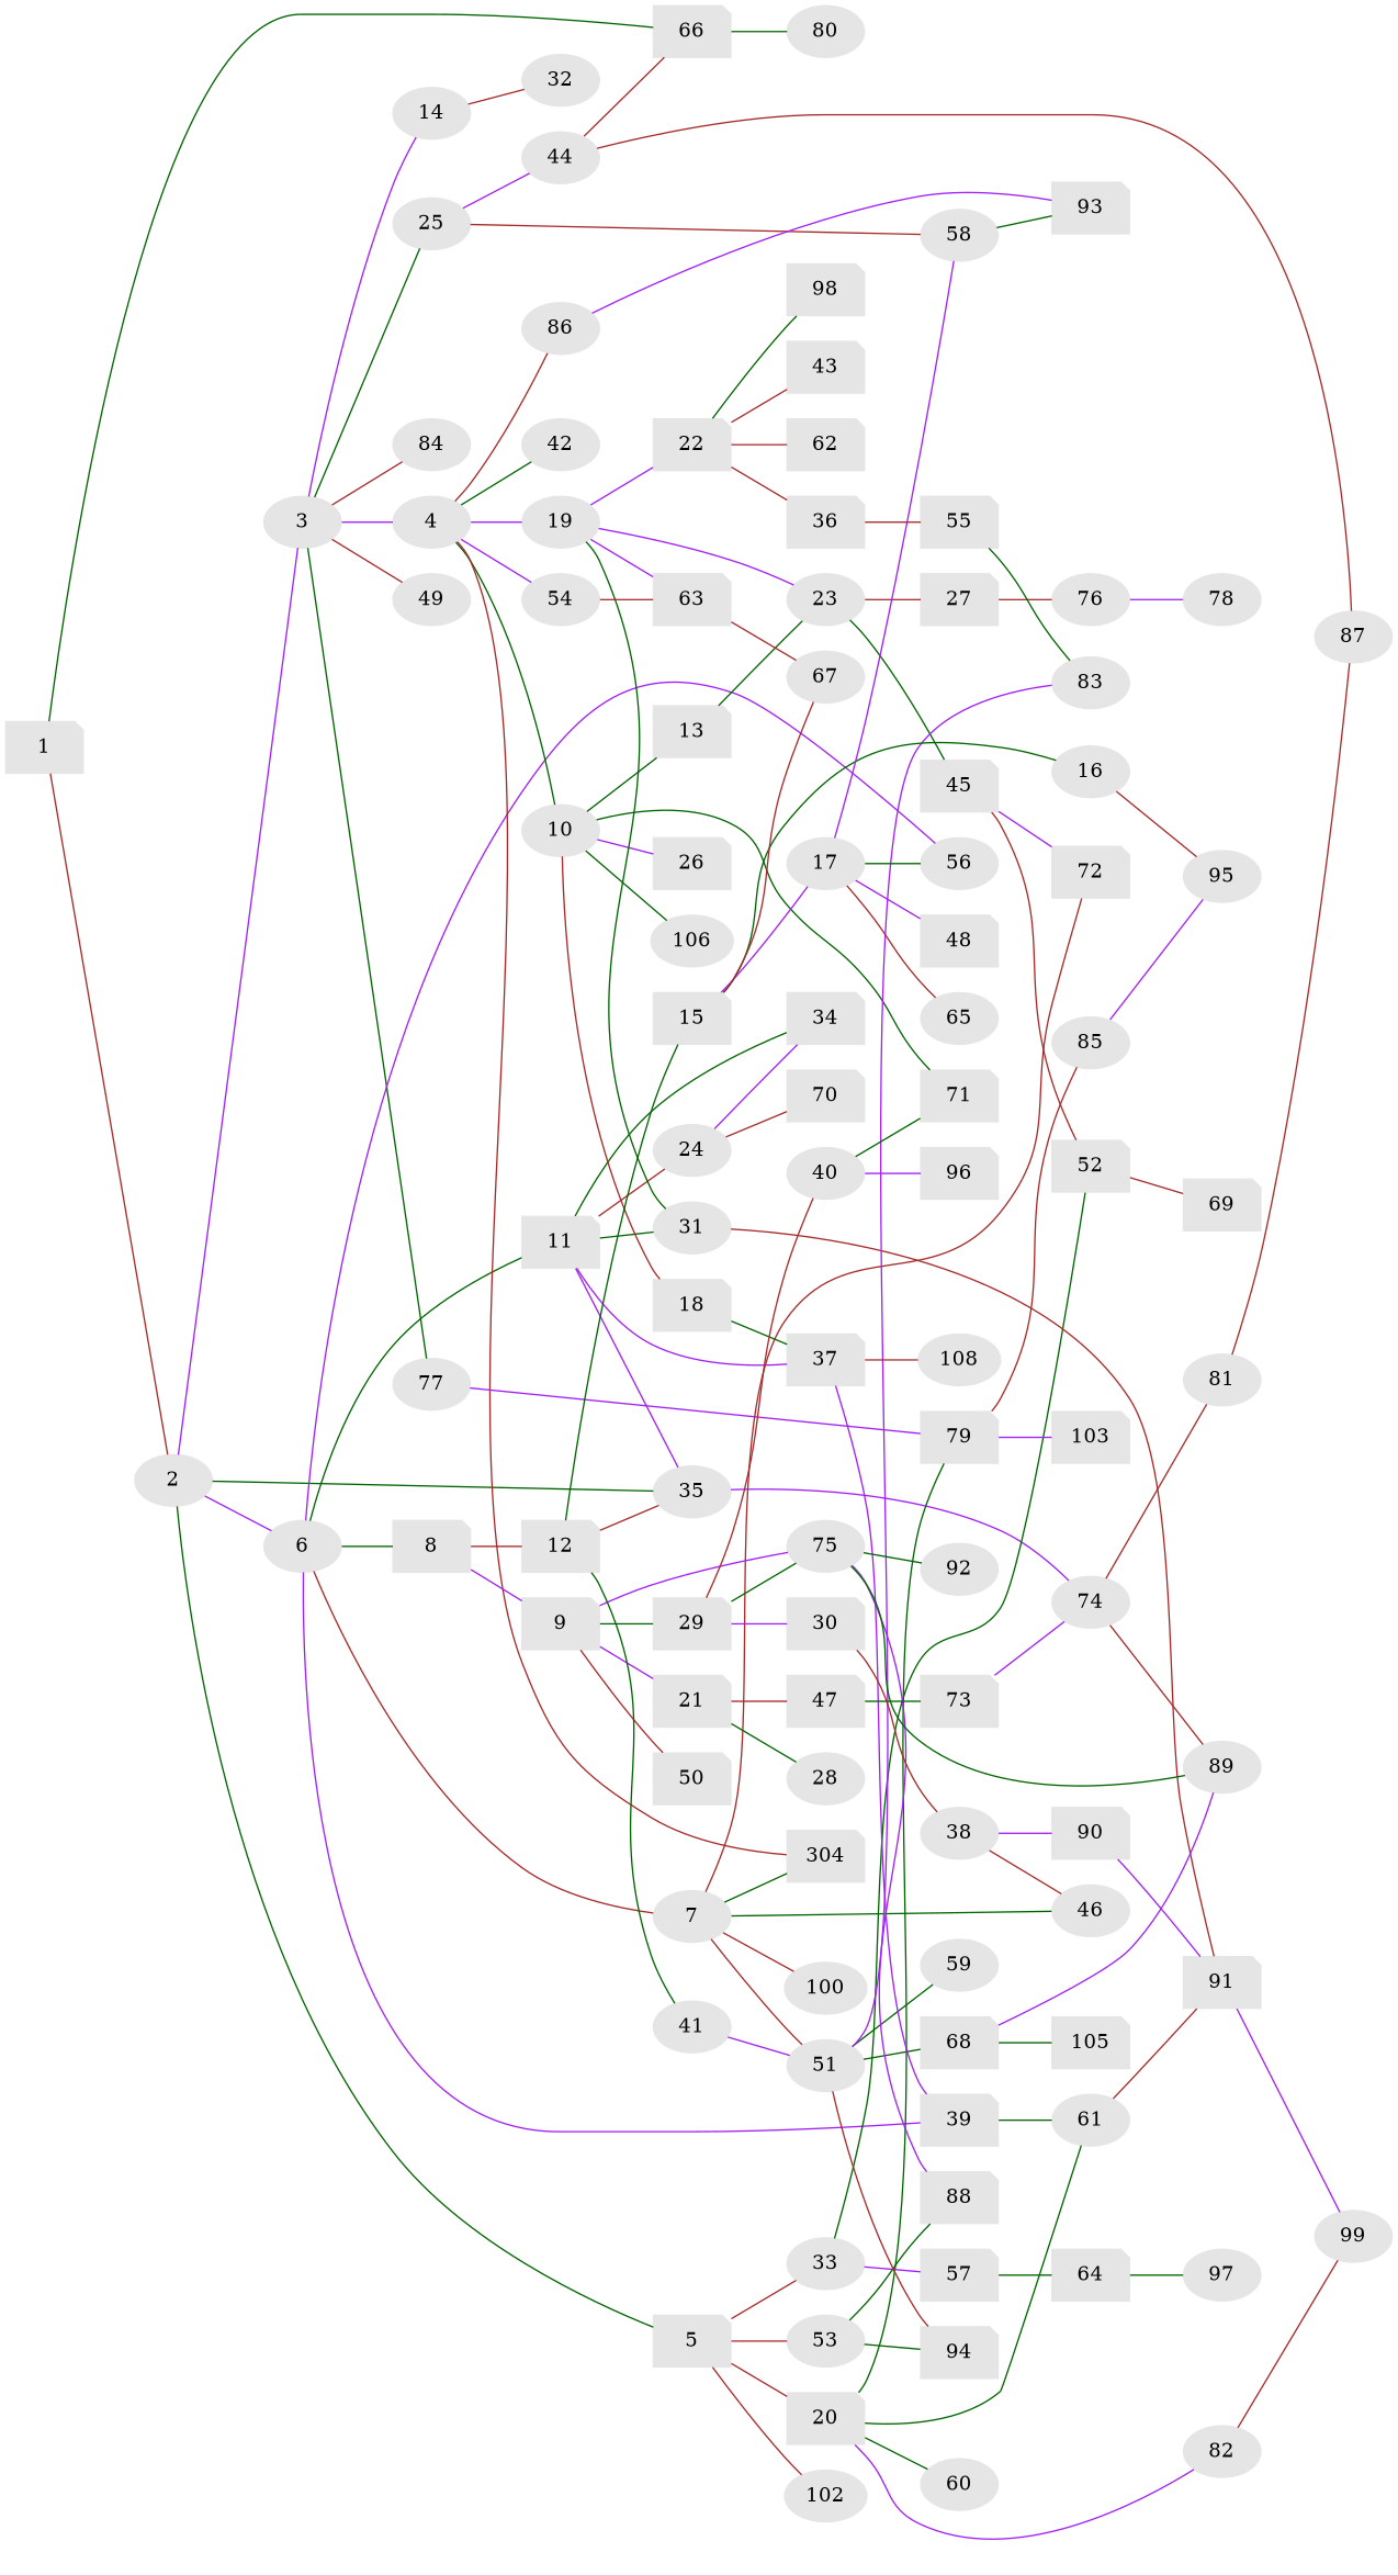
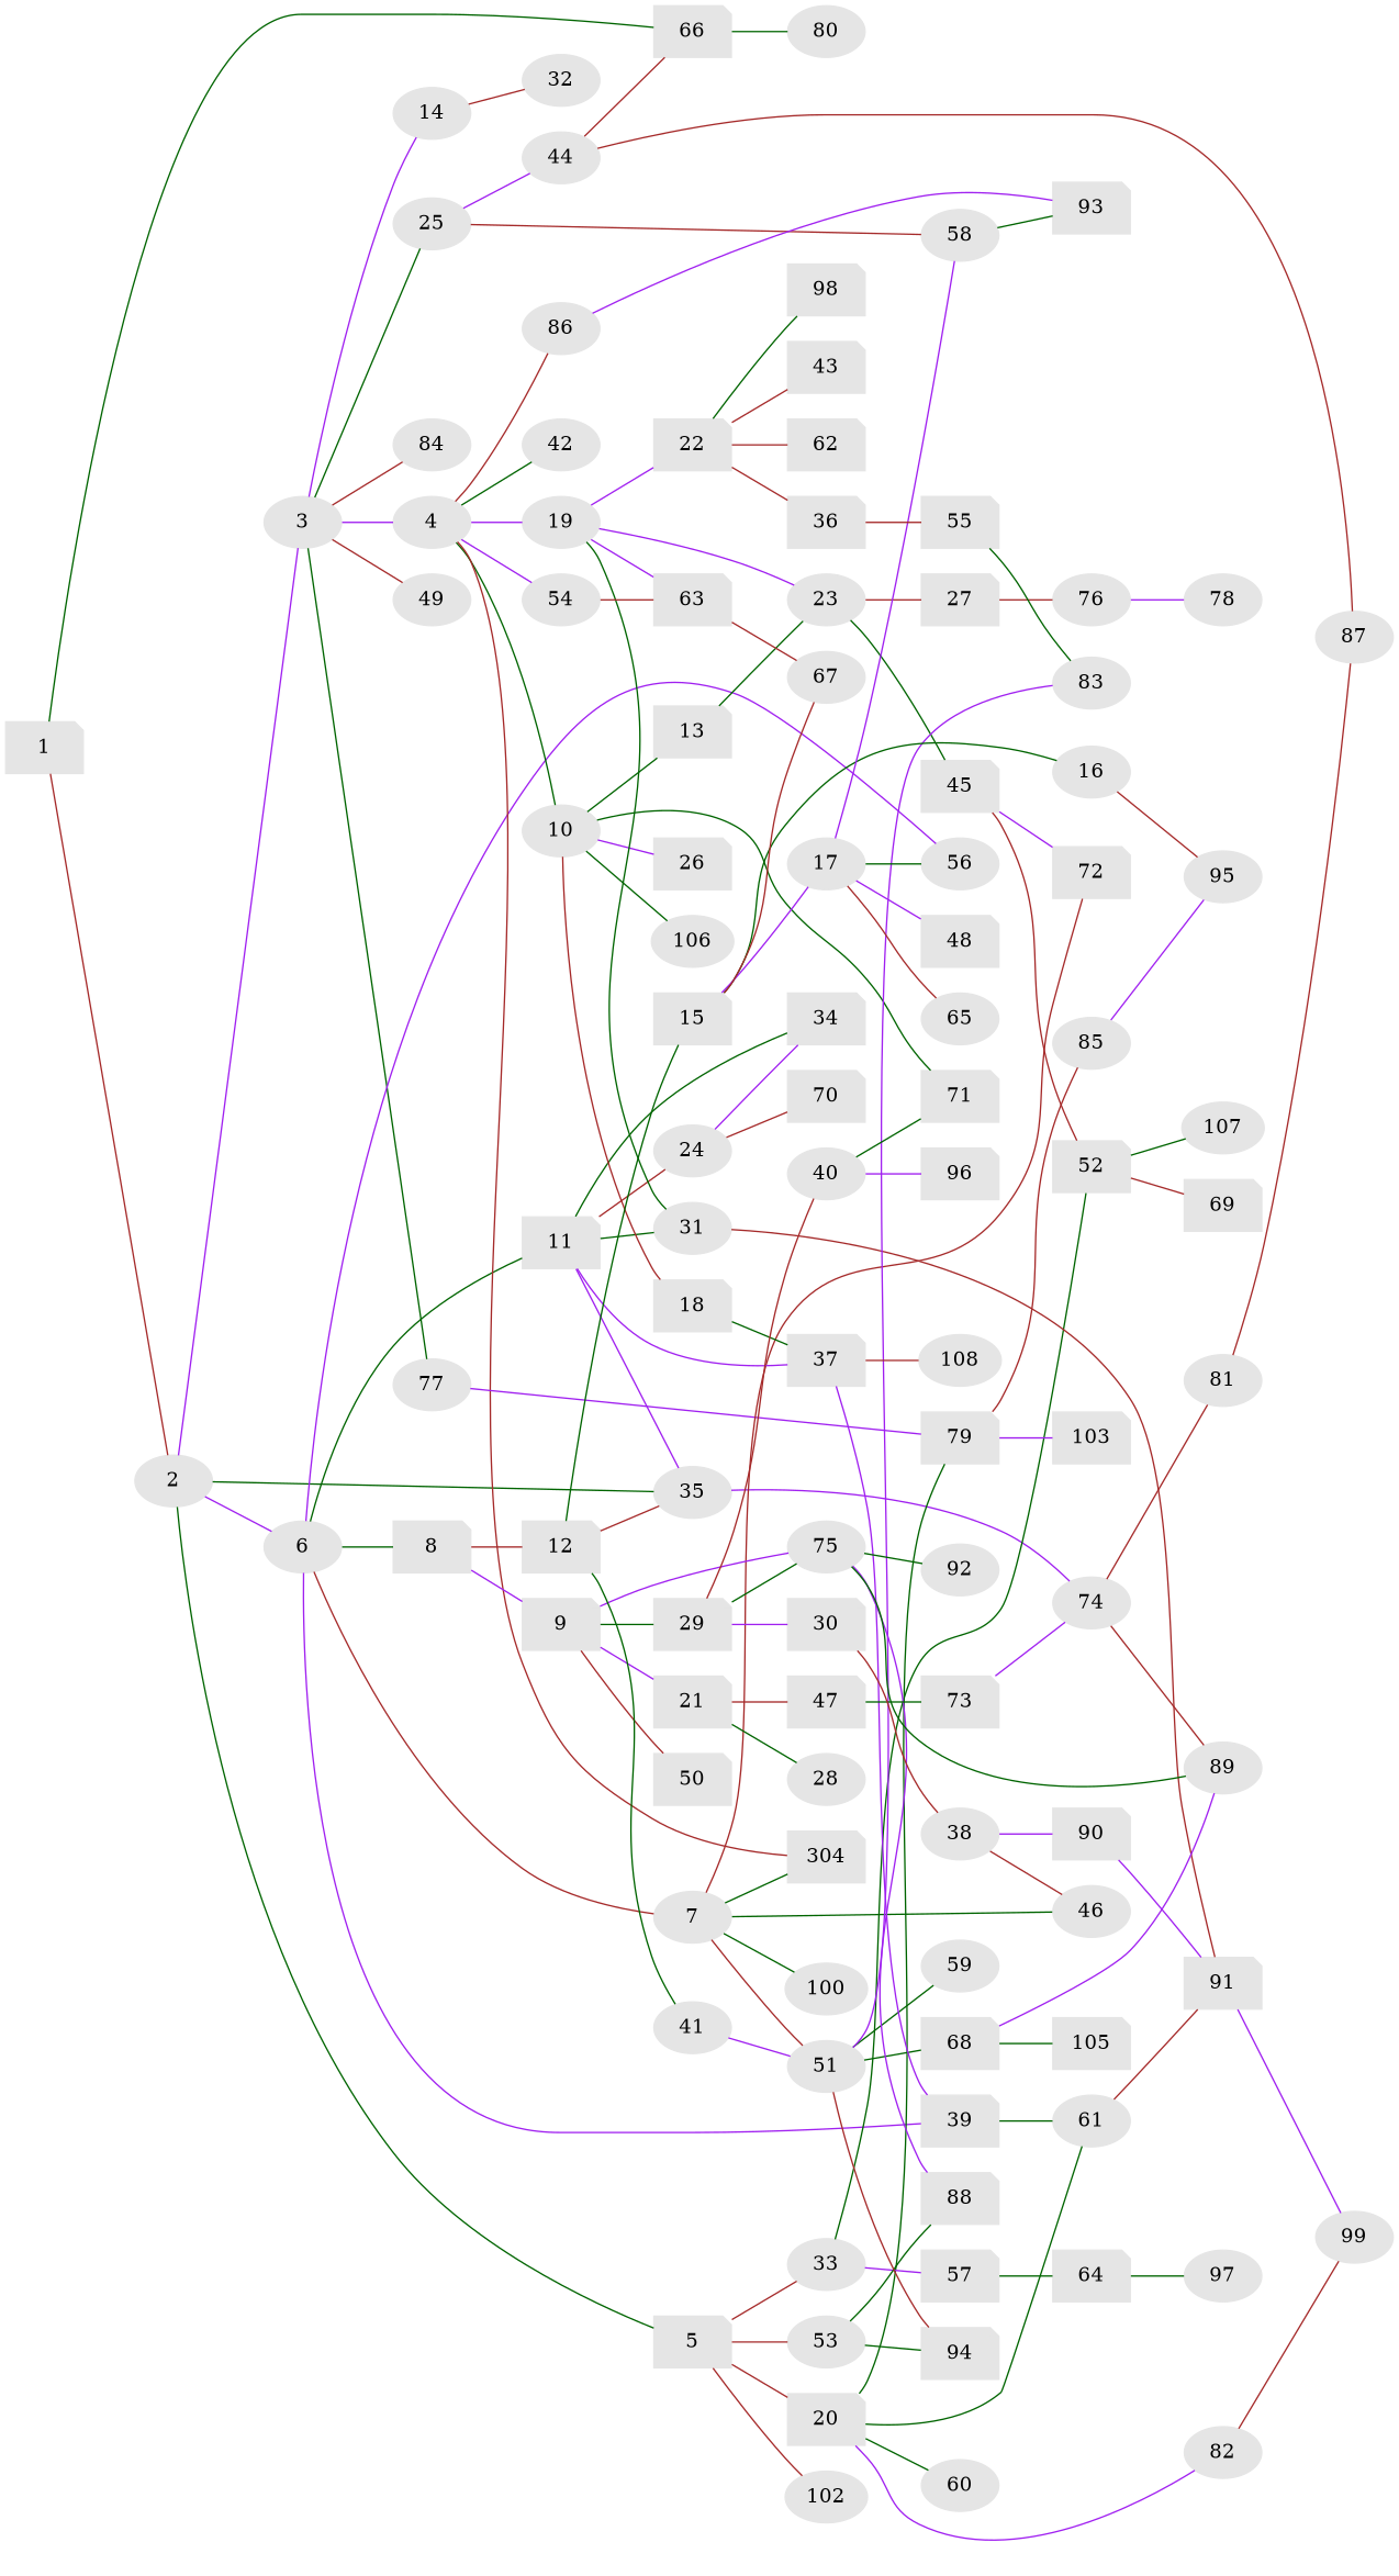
  graph {
    rankdir=LR
    node [color=gray90 shape=ellipse style=filled]
    edge [color=brown]
    1 [shape=note]
    2
    66 [shape=note]
    3
    5 [shape=note]
    6
    35
    80
    4
    14
    25
    49
    77
    84
    20 [shape=note]
    33
    53
    102
    7
    8 [shape=note]
    11 [shape=note]
    39 [shape=note]
    56
    74
    10
    19
    42
    54
    86
    n30 [label=304 shape=note]
    32
    58
    44
    79 [shape=note]
    13 [shape=note]
    18 [shape=note]
    26 [shape=note]
    71 [shape=note]
    106
    31
    23
    22 [shape=note]
    63 [shape=note]
    93 [shape=note]
    60
    61
    82
    52 [shape=note]
    57 [shape=note]
    88 [shape=note]
    94 [shape=note]
    46
    51
    72 [shape=note]
    100
    9 [shape=note]
    12 [shape=note]
    24
    34 [shape=note]
    37 [shape=note]
    59
    68 [shape=note]
    83
    21 [shape=note]
    29 [shape=note]
    50 [shape=note]
    75
    15 [shape=note]
    41
    28
    47 [shape=note]
    30 [shape=note]
    40
    89
    92
    70 [shape=note]
    91 [shape=note]
    n78 [label=108]
    16
    17
    67
    27 [shape=note]
    45 [shape=note]
    95
    48 [shape=note]
    65
    36 [shape=note]
    43 [shape=note]
    62 [shape=note]
    98 [shape=note]
    85
    103 [shape=note]
    99
    73 [shape=note]
    55 [shape=note]
    76
    87
    78
    38
    96 [shape=note]
    90 [shape=note]
    69 [shape=note]
+   107
    64 [shape=note]
    81
    105 [shape=note]
    97
    1 -- 2
    1 -- 66 [color=darkgreen]
    2 -- 3 [color=purple]
    2 -- 5 [color=darkgreen]
    2 -- 6 [color=purple]
    2 -- 35 [color=darkgreen]
    66 -- 80 [color=darkgreen]
    3 -- 4 [color=purple]
    3 -- 14 [color=purple]
    3 -- 25 [color=darkgreen]
    3 -- 49
    3 -- 77 [color=darkgreen]
    3 -- 84
    5 -- 20
    5 -- 33
    5 -- 53
    5 -- 102
    6 -- 7
    6 -- 8 [color=darkgreen]
    6 -- 11 [color=darkgreen]
    6 -- 39 [color=purple]
    6 -- 56 [color=purple]
    35 -- 74 [color=purple]
    4 -- 10 [color=darkgreen]
    4 -- 19 [color=purple]
    4 -- 42 [color=darkgreen]
    4 -- 54 [color=purple]
    4 -- 86
    4 -- n30
    14 -- 32
    25 -- 58
    25 -- 44 [color=purple]
    77 -- 79 [color=purple]
    20 -- 79 [color=darkgreen]
    20 -- 60 [color=darkgreen]
    20 -- 61 [color=darkgreen]
    20 -- 82 [color=purple]
    33 -- 52 [color=darkgreen]
    33 -- 57 [color=purple]
    53 -- 88 [color=darkgreen]
    53 -- 94 [color=darkgreen]
    7 -- n30 [color=darkgreen]
    7 -- 46 [color=darkgreen]
    7 -- 51
    7 -- 72
-   7 -- 100
+   7 -- 100 [color=darkgreen]
    8 -- 9 [color=purple]
    8 -- 12
    11 -- 35 [color=purple]
    11 -- 31 [color=darkgreen]
    11 -- 24
    11 -- 34 [color=darkgreen]
    11 -- 37 [color=purple]
    39 -- 61 [color=darkgreen]
    74 -- 89
    74 -- 81
    10 -- 13 [color=darkgreen]
    10 -- 18
    10 -- 26 [color=purple]
    10 -- 71 [color=darkgreen]
    10 -- 106 [color=darkgreen]
    19 -- 31 [color=darkgreen]
    19 -- 23 [color=purple]
    19 -- 22 [color=purple]
    19 -- 63 [color=purple]
    54 -- 63
    86 -- 93 [color=purple]
    58 -- 93 [color=darkgreen]
    44 -- 66
    44 -- 87
    79 -- 85
    79 -- 103 [color=purple]
    13 -- 23 [color=darkgreen]
    18 -- 37 [color=darkgreen]
    31 -- 91
    23 -- 27
    23 -- 45 [color=darkgreen]
    22 -- 36
    22 -- 43
    22 -- 62
    22 -- 98 [color=darkgreen]
    63 -- 67
    61 -- 91
    82 -- 99
    52 -- 69
+   52 -- 107 [color=darkgreen]
    57 -- 64 [color=darkgreen]
    51 -- 94
    51 -- 59 [color=darkgreen]
    51 -- 68 [color=darkgreen]
    51 -- 83 [color=purple]
    9 -- 21 [color=purple]
    9 -- 29 [color=darkgreen]
    9 -- 50
    9 -- 75 [color=purple]
    12 -- 35
    12 -- 15 [color=darkgreen]
    12 -- 41 [color=darkgreen]
    24 -- 34 [color=purple]
    24 -- 70
    37 -- 39 [color=purple]
    37 -- n78
    68 -- 89 [color=purple]
    68 -- 105 [color=darkgreen]
    21 -- 28 [color=darkgreen]
    21 -- 47
    29 -- 75 [color=darkgreen]
    29 -- 30 [color=purple]
    29 -- 40
    75 -- 88 [color=purple]
    75 -- 89 [color=darkgreen]
    75 -- 92 [color=darkgreen]
    15 -- 16 [color=darkgreen]
    15 -- 17 [color=purple]
    15 -- 67
    41 -- 51 [color=purple]
    47 -- 73 [color=darkgreen]
    30 -- 38
    40 -- 71 [color=darkgreen]
    40 -- 96 [color=purple]
    91 -- 99 [color=purple]
    16 -- 95
    17 -- 56 [color=darkgreen]
    17 -- 58 [color=purple]
    17 -- 48 [color=purple]
    17 -- 65
    27 -- 76
    45 -- 52
    45 -- 72 [color=purple]
    36 -- 55
    85 -- 95 [color=purple]
    73 -- 74 [color=purple]
    55 -- 83 [color=darkgreen]
    76 -- 78 [color=purple]
    38 -- 46
    38 -- 90 [color=purple]
    90 -- 91 [color=purple]
    64 -- 97 [color=darkgreen]
    81 -- 87
  }
